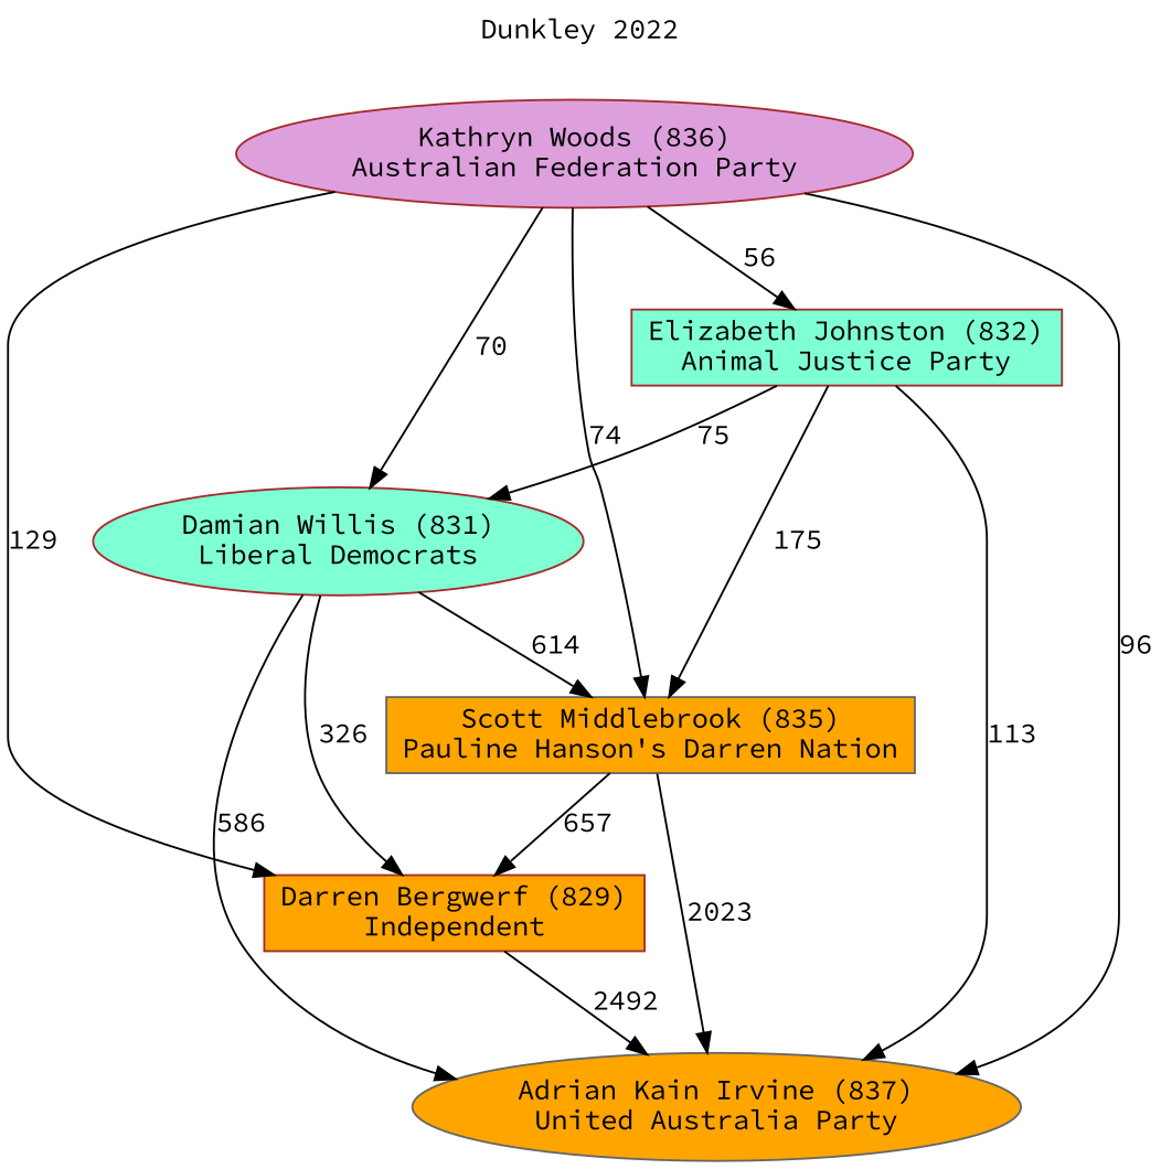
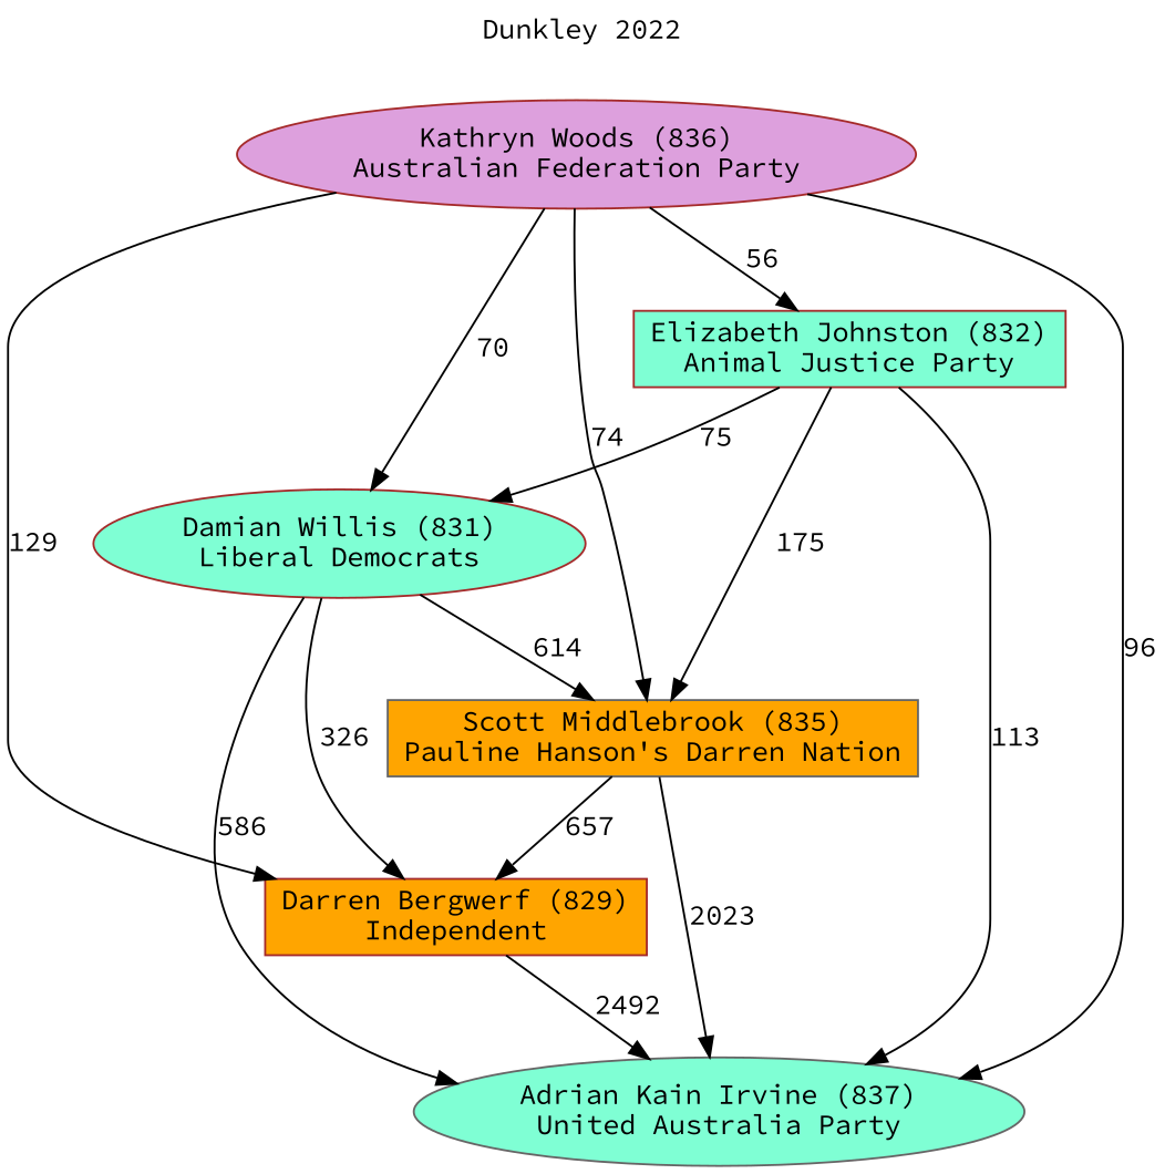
  digraph {
    fontname="Source Code Pro"
    label="Dunkley 2022"
    labelloc=t
    mclimit=2
    node [color=brown fillcolor=orange fontname="Source Code Pro" shape=ellipse style=filled]
    edge [fontname="Source Code Pro"]
-   n1 [color=gray40 label="Adrian Kain Irvine (837)\nUnited Australia Party"]
+   n1 [color=gray40 fillcolor=aquamarine label="Adrian Kain Irvine (837)\nUnited Australia Party"]
    n2 [label="Darren Bergwerf (829)\nIndependent" shape=box]
    n3 [color=gray40 label="Scott Middlebrook (835)\nPauline Hanson's Darren Nation" shape=box]
    n4 [fillcolor=aquamarine label="Damian Willis (831)\nLiberal Democrats"]
    n5 [fillcolor=aquamarine label="Elizabeth Johnston (832)\nAnimal Justice Party" shape=box]
    n6 [fillcolor=plum label="Kathryn Woods (836)\nAustralian Federation Party"]
    n2 -> n1 [label=2492]
    n3 -> n1 [label=2023]
    n3 -> n2 [label=657]
    n4 -> n1 [label=586]
    n4 -> n2 [label=326]
    n4 -> n3 [label=614]
    n5 -> n1 [label=113]
    n5 -> n3 [label=175]
    n5 -> n4 [label=75]
    n6 -> n1 [label=96]
    n6 -> n2 [label=129]
    n6 -> n3 [label=74]
    n6 -> n4 [label=70]
    n6 -> n5 [label=56]
  }
